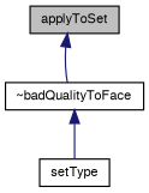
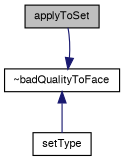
  digraph {
    rankdir=TB
    node [color=black fontname=FreeSans fontsize=10 shape=record]
    edge [color=midnightblue dir=back fontname=FreeSans fontsize=10 labelfontname=FreeSans labelfontsize=10 style=solid]
    n1 [fillcolor=grey75 fontcolor=black height=0.2 label=applyToSet style=filled width=0.4]
    n2 [height=0.2 label="~badQualityToFace" width=0.4]
    n3 [height=0.2 label=setType width=0.4]
-   n1 -> n2
+   n2 -> n1
    n2 -> n3
  }
